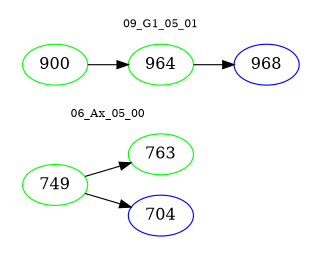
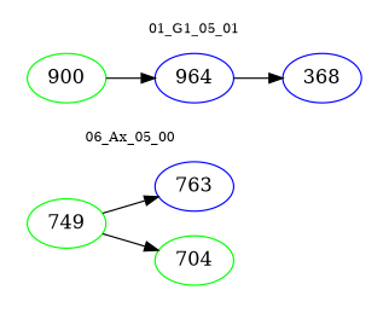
  digraph {
    rankdir=LR
    node [color=green]
    edge [color=black]
    n1 [label=749]
-   n2 [color=blue label=704]
-   n3 [label=763]
-   n4 [label=964]
+   n2 [label=704]
+   n3 [color=blue label=763]
+   n4 [color=blue label=964]
    n5 [label=900]
-   n6 [color=blue label=968]
+   n6 [color=blue label=368]
    subgraph cluster_1 {
      color=white
      fontsize=10
      label="06_Ax_05_00"
      n1
      n2
      n3
    }
    subgraph cluster_2 {
      color=white
      fontsize=10
-     label="09_G1_05_01"
+     label="01_G1_05_01"
      n4
      n5
      n6
    }
    n1 -> n2
    n1 -> n3
    n4 -> n6
    n5 -> n4
  }
